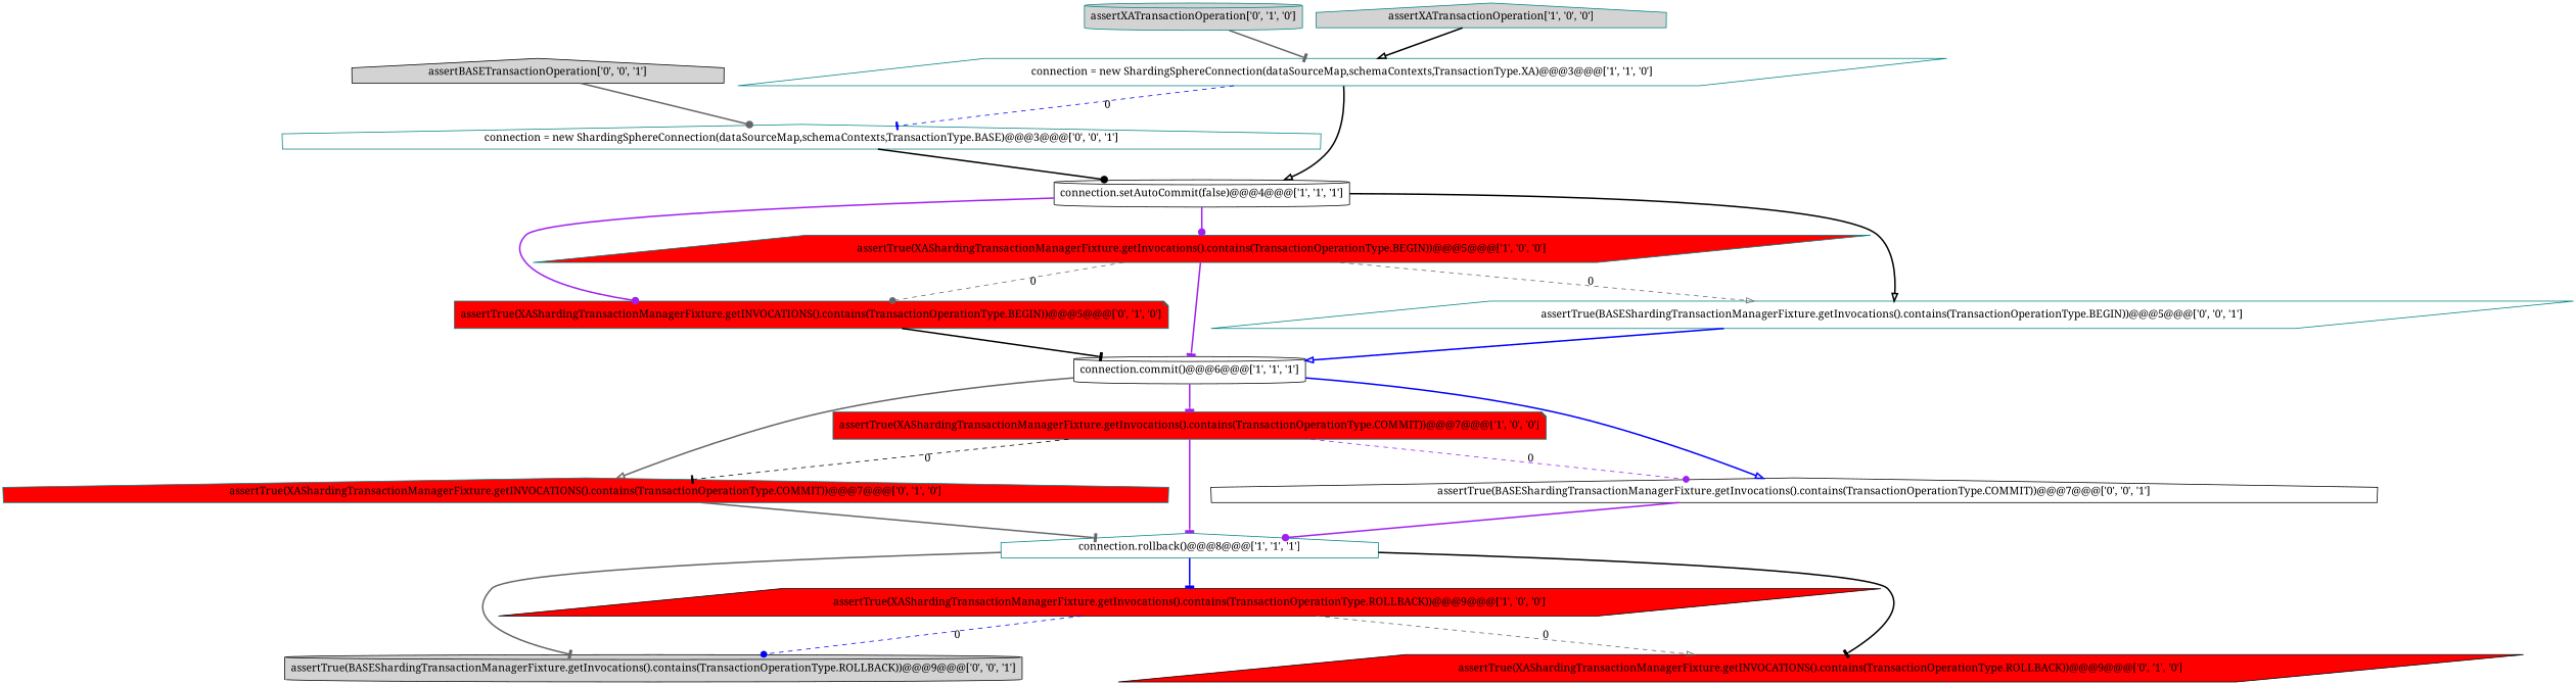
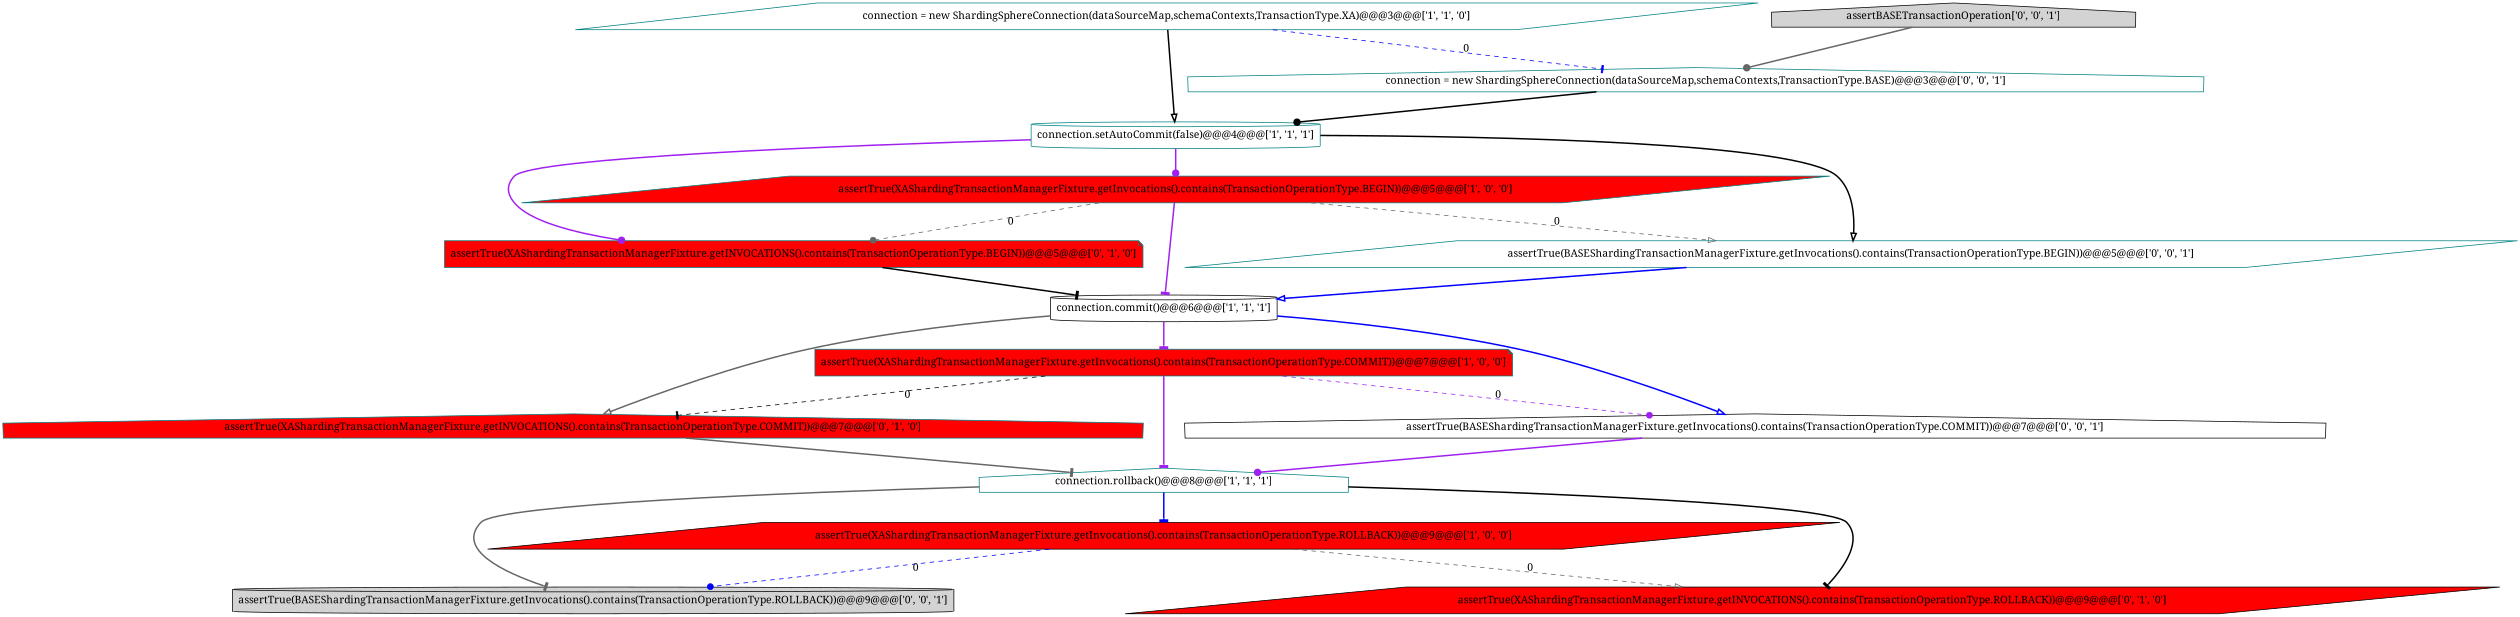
  digraph {
    fontname="Noto Serif"
    node [color=teal fillcolor=white fontname="Noto Serif" shape=house style=filled]
    edge [arrowhead=tee color=gray40 fontname="Noto Serif" style=bold]
    n1 [fillcolor=red label="assertTrue(XAShardingTransactionManagerFixture.getInvocations().contains(TransactionOperationType.COMMIT))@@@7@@@['1', '0', '0']" shape=note]
    n2 [fillcolor=red label="assertTrue(XAShardingTransactionManagerFixture.getINVOCATIONS().contains(TransactionOperationType.COMMIT))@@@7@@@['0', '1', '0']"]
    n3 [label="connection.rollback()@@@8@@@['1', '1', '1']"]
    n4 [color=black label="assertTrue(BASEShardingTransactionManagerFixture.getInvocations().contains(TransactionOperationType.COMMIT))@@@7@@@['0', '0', '1']"]
    n5 [color=black fillcolor=lightgray label="assertTrue(BASEShardingTransactionManagerFixture.getInvocations().contains(TransactionOperationType.ROLLBACK))@@@9@@@['0', '0', '1']" shape=cylinder]
    n6 [color=black fillcolor=red label="assertTrue(XAShardingTransactionManagerFixture.getINVOCATIONS().contains(TransactionOperationType.ROLLBACK))@@@9@@@['0', '1', '0']" shape=parallelogram]
    n7 [color=black fillcolor=red label="assertTrue(XAShardingTransactionManagerFixture.getInvocations().contains(TransactionOperationType.ROLLBACK))@@@9@@@['1', '0', '0']" shape=parallelogram]
-   n8 [fillcolor=lightgray label="assertXATransactionOperation['0', '1', '0']" shape=cylinder]
    n9 [label="connection = new ShardingSphereConnection(dataSourceMap,schemaContexts,TransactionType.XA)@@@3@@@['1', '1', '0']" shape=parallelogram]
-   n10 [color=black label="connection.setAutoCommit(false)@@@4@@@['1', '1', '1']" shape=cylinder]
+   n10 [label="connection.setAutoCommit(false)@@@4@@@['1', '1', '1']" shape=cylinder]
    n11 [label="connection = new ShardingSphereConnection(dataSourceMap,schemaContexts,TransactionType.BASE)@@@3@@@['0', '0', '1']"]
    n12 [fillcolor=red label="assertTrue(XAShardingTransactionManagerFixture.getINVOCATIONS().contains(TransactionOperationType.BEGIN))@@@5@@@['0', '1', '0']" shape=note]
    n13 [color=black label="connection.commit()@@@6@@@['1', '1', '1']" shape=cylinder]
    n14 [label="assertTrue(BASEShardingTransactionManagerFixture.getInvocations().contains(TransactionOperationType.BEGIN))@@@5@@@['0', '0', '1']" shape=parallelogram]
    n15 [fillcolor=red label="assertTrue(XAShardingTransactionManagerFixture.getInvocations().contains(TransactionOperationType.BEGIN))@@@5@@@['1', '0', '0']" shape=parallelogram]
-   n16 [fillcolor=lightgray label="assertXATransactionOperation['1', '0', '0']"]
    n17 [color=black fillcolor=lightgray label="assertBASETransactionOperation['0', '0', '1']"]
    n1 -> n2 [color=black label=0 style=dashed]
    n1 -> n3 [color=purple]
    n1 -> n4 [arrowhead=dot color=purple label=0 style=dashed]
    n2 -> n3
    n3 -> n5
    n3 -> n6 [color=black]
    n3 -> n7 [color=blue]
    n4 -> n3 [arrowhead=dot color=purple]
    n7 -> n5 [arrowhead=dot color=blue label=0 style=dashed]
    n7 -> n6 [arrowhead=onormal label=0 style=dashed]
-   n8 -> n9
    n9 -> n10 [arrowhead=onormal color=black]
    n9 -> n11 [color=blue label=0 style=dashed]
    n10 -> n12 [arrowhead=dot color=purple]
    n10 -> n14 [arrowhead=onormal color=black]
    n10 -> n15 [arrowhead=dot color=purple]
    n11 -> n10 [arrowhead=dot color=black]
    n12 -> n13 [color=black]
    n13 -> n1 [color=purple]
    n13 -> n2 [arrowhead=onormal]
    n13 -> n4 [arrowhead=onormal color=blue]
    n14 -> n13 [arrowhead=onormal color=blue]
    n15 -> n12 [arrowhead=dot label=0 style=dashed]
    n15 -> n13 [color=purple]
    n15 -> n14 [arrowhead=onormal label=0 style=dashed]
-   n16 -> n9 [arrowhead=onormal color=black]
    n17 -> n11 [arrowhead=dot]
  }
